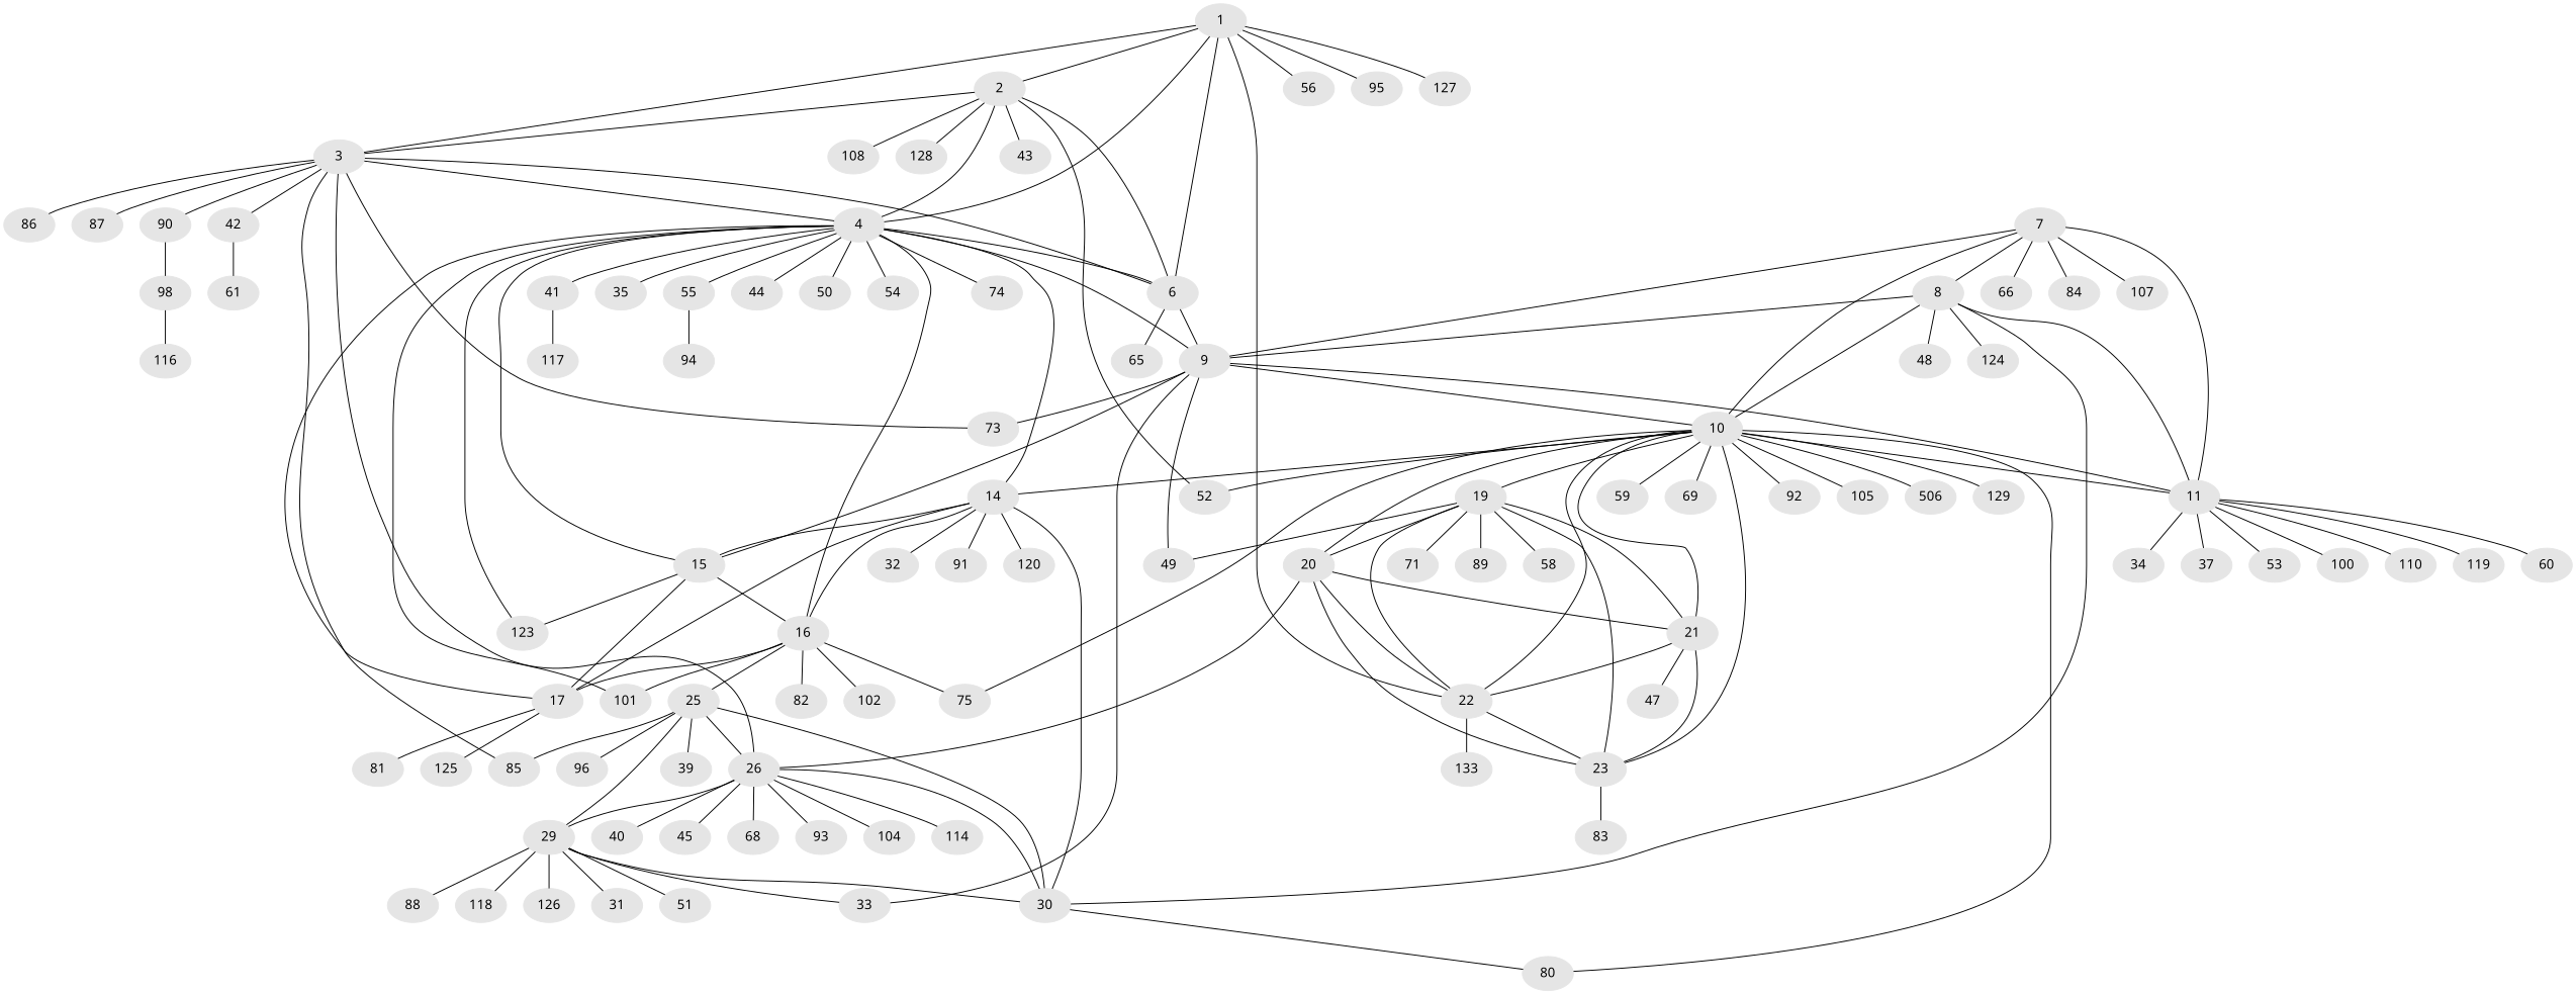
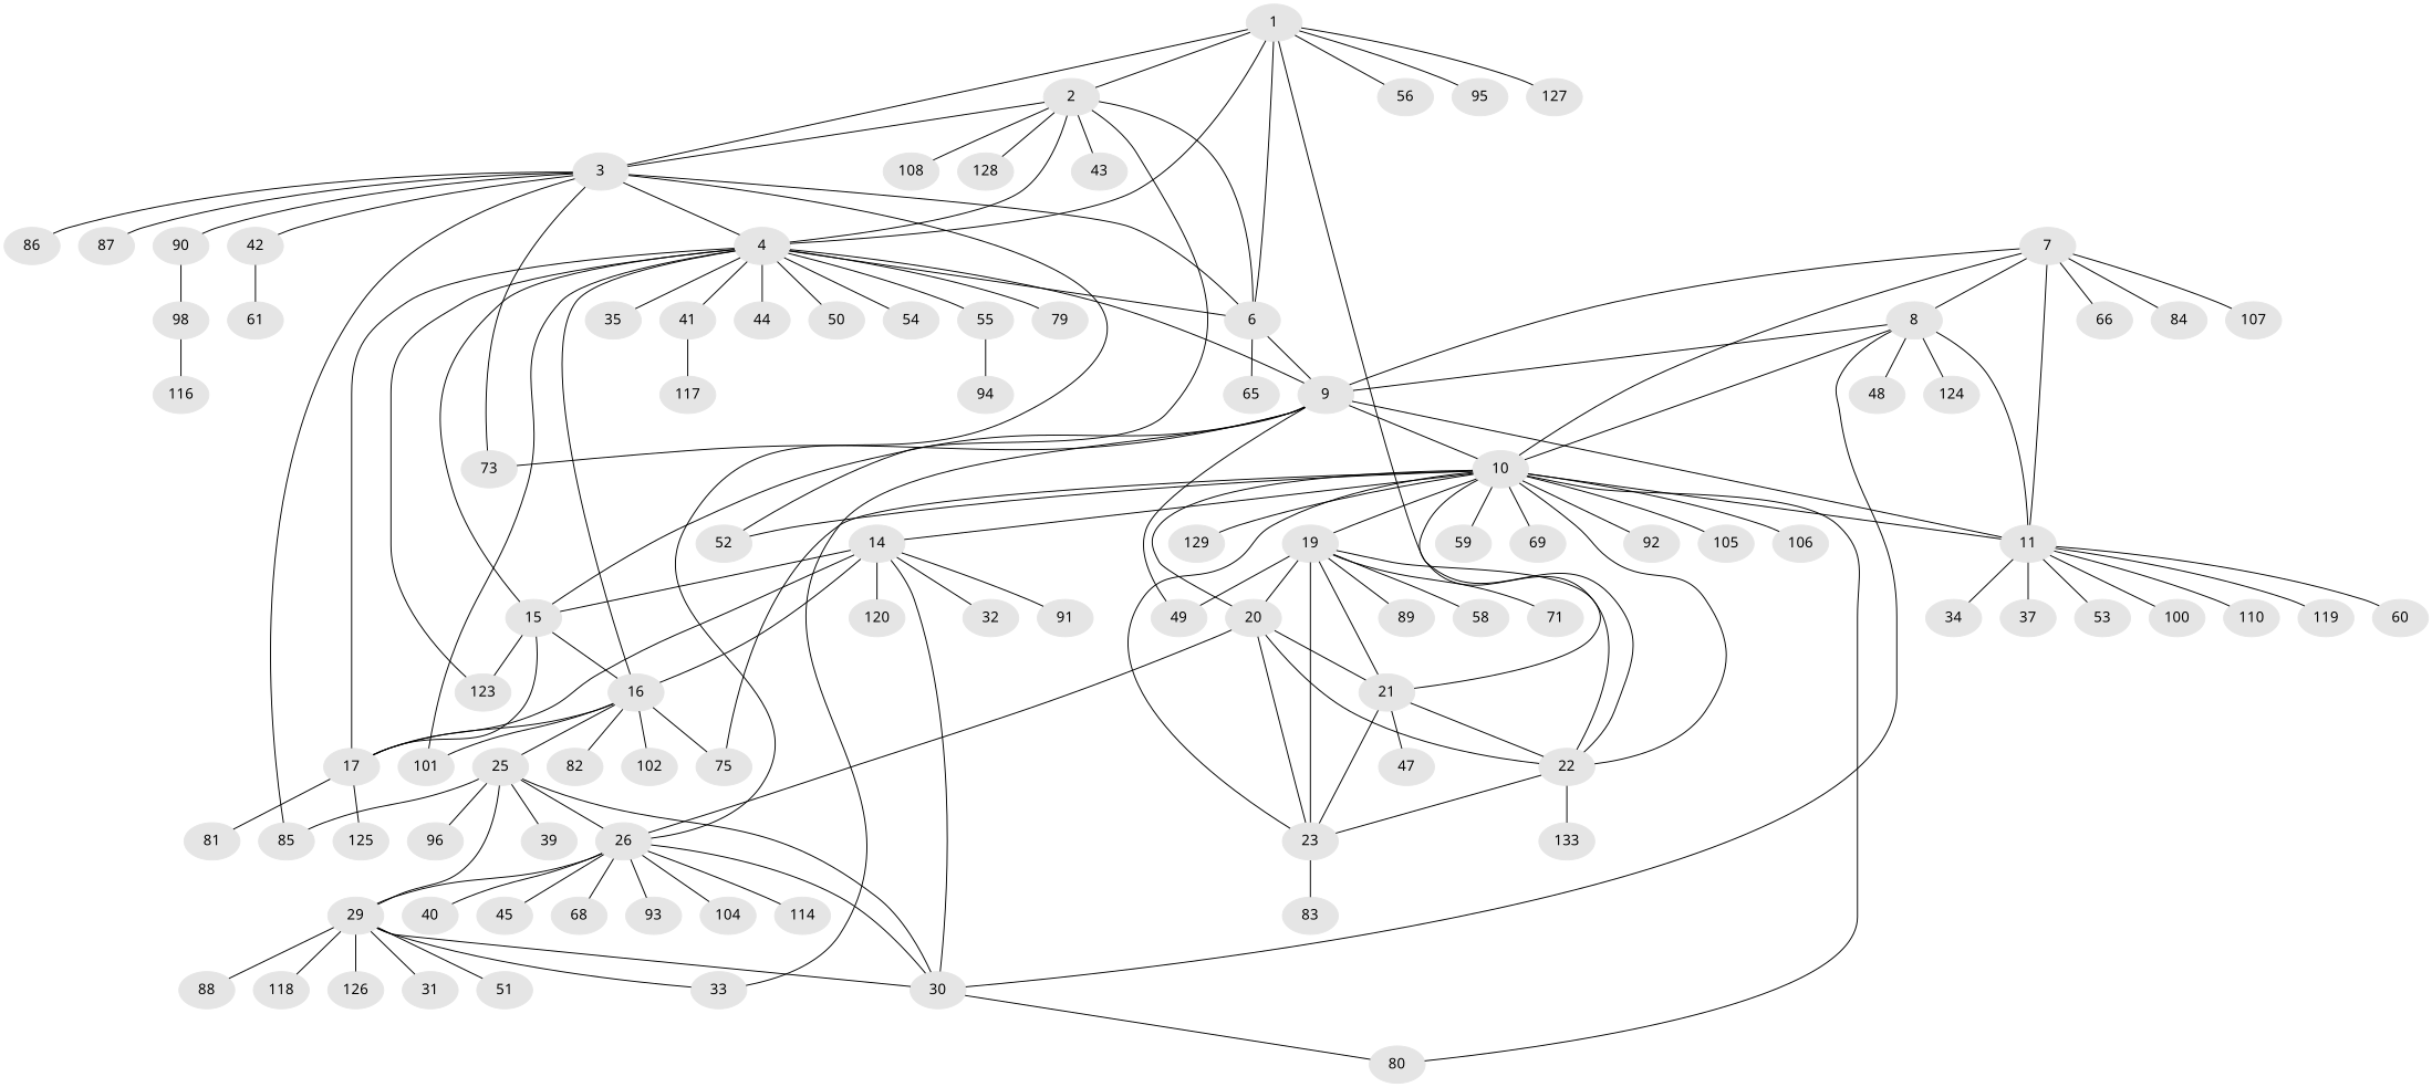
  graph {
    fontname="Noto Sans"
    node [color=gray90 fontname="Noto Sans" style=filled]
    edge [fontname="Noto Sans"]
    1 [super="+97"]
    2 [super="+5"]
    3 [super="+57"]
    4 [super="+13"]
    6 [super="+78"]
    22 [super="+112"]
    56
    95
    127
    43
    52
    108
    128
    26 [super="+28"]
    42 [super="+76"]
    73
    85
    86
    87
    90
    9 [super="+67"]
    14 [super="+99"]
    15 [super="+68"]
    16 [super="+18"]
    17 [super="+103"]
    35
    41 [super="+130"]
    44
    50
    54
    55 [super="+132"]
-   79 [label=74]
+   79
    101
    123
    65
    23 [super="+62"]
    133
    30 [super="+134"]
    29 [super="+115"]
    40 [super="+121"]
    45
    n42 [label=68 super="+74"]
    93
    104
    114
    61
    98 [super="+131"]
    10 [super="+24"]
    11 [super="+12"]
    33 [super="+111"]
    49 [super="+72"]
    32 [super="+64"]
    91
    120
    75
    25 [super="+27"]
    82
    102
    81
    125
    117
    94
    7 [super="+77"]
    8 [super="+46"]
    66
    84
    107
    48
    124
    19 [super="+36"]
    20 [super="+122"]
    21 [super="+38"]
    59 [super="+70"]
    69
    80
    92
    105
-   106 [label=506]
+   106
    129
    60
    34 [super="+113"]
    37
    53
    100
    110
    119
    58
    71
    89
    47
    83
    39
    96
    31
    51
    88
    118
    126
    116
    1 -- 2 [weight=2]
    1 -- 3
    1 -- 4
    1 -- 6
    1 -- 22
    1 -- 56
    1 -- 95
    1 -- 127
    2 -- 3 [weight=2]
    2 -- 4 [weight=2]
    2 -- 6 [weight=2]
    2 -- 43
    2 -- 52
    2 -- 108
    2 -- 128
    3 -- 4
    3 -- 6
    3 -- 26
    3 -- 42
    3 -- 73
    3 -- 85
    3 -- 86
    3 -- 87
    3 -- 90
    4 -- 6
    4 -- 9
-   4 -- 14
    4 -- 15
    4 -- 16 [weight=2]
    4 -- 17
    4 -- 35
    4 -- 41
    4 -- 44
    4 -- 50
    4 -- 54
    4 -- 55
    4 -- 79
    4 -- 101
    4 -- 123
    6 -- 9
    6 -- 65
    22 -- 23
    22 -- 133
    26 -- 30 [weight=2]
    26 -- 29 [weight=2]
    26 -- 40
    26 -- 45
    26 -- n42
    26 -- 93
    26 -- 104
    26 -- 114
    42 -- 61
    90 -- 98
    9 -- 73
    9 -- 15
    9 -- 10
    9 -- 11 [weight=2]
    9 -- 33
    9 -- 49
    14 -- 15
    14 -- 16 [weight=2]
    14 -- 17
    14 -- 30
    14 -- 32
    14 -- 91
    14 -- 120
    15 -- 16 [weight=2]
    15 -- 17
    15 -- 123
    16 -- 17 [weight=2]
    16 -- 101
    16 -- 75
    16 -- 25
    16 -- 82
    16 -- 102
    17 -- 81
    17 -- 125
    41 -- 117
    55 -- 94
    23 -- 83
    30 -- 80
    29 -- 30
    29 -- 33
    29 -- 31
    29 -- 51
    29 -- 88
    29 -- 118
    29 -- 126
    98 -- 116
    10 -- 22
    10 -- 52
    10 -- 14
    10 -- 23
    10 -- 11 [weight=2]
    10 -- 75
    10 -- 19
    10 -- 20
    10 -- 21
    10 -- 59
    10 -- 69
    10 -- 80
    10 -- 92
    10 -- 105
    10 -- 106
    10 -- 129
    11 -- 60
    11 -- 34
    11 -- 37
    11 -- 53
    11 -- 100
    11 -- 110
    11 -- 119
    25 -- 26 [weight=4]
    25 -- 85
    25 -- 30 [weight=2]
    25 -- 29 [weight=2]
    25 -- 39
    25 -- 96
    7 -- 9
    7 -- 10
    7 -- 11 [weight=2]
    7 -- 8
    7 -- 66
    7 -- 84
    7 -- 107
    8 -- 9
    8 -- 30
    8 -- 10
    8 -- 11 [weight=2]
    8 -- 48
    8 -- 124
    19 -- 22
    19 -- 23
    19 -- 49
    19 -- 20
    19 -- 21
    19 -- 58
    19 -- 71
    19 -- 89
    20 -- 22
    20 -- 26
    20 -- 23
    20 -- 21
    21 -- 22
    21 -- 23
    21 -- 47
  }
